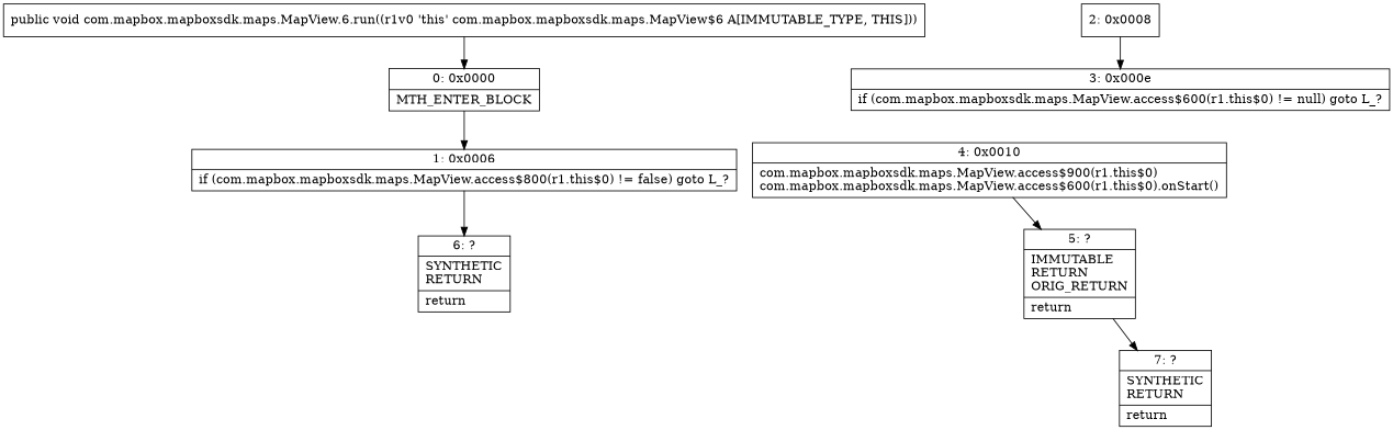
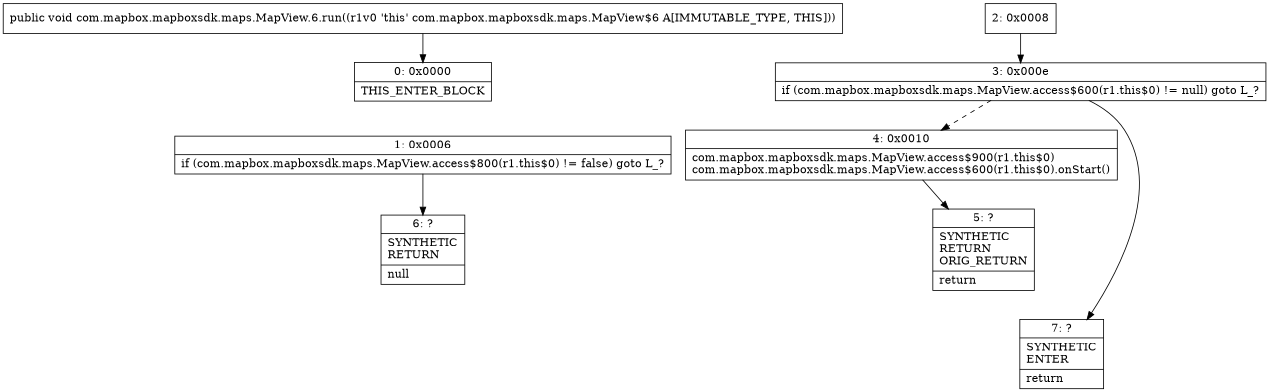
  digraph {
    node [shape=record]
-   n1 [label="{0\:\ 0x0000|MTH_ENTER_BLOCK\l}"]
+   n1 [label="{0\:\ 0x0000|THIS_ENTER_BLOCK\l}"]
    n2 [label="{1\:\ 0x0006|if (com.mapbox.mapboxsdk.maps.MapView.access$800(r1.this$0) != false) goto L_?\l}"]
-   n3 [label="{6\:\ ?|SYNTHETIC\lRETURN\l|return\l}"]
+   n3 [label="{6\:\ ?|SYNTHETIC\lRETURN\l|null\l}"]
    n4 [label="{2\:\ 0x0008}"]
    n5 [label="{3\:\ 0x000e|if (com.mapbox.mapboxsdk.maps.MapView.access$600(r1.this$0) != null) goto L_?\l}"]
    n6 [label="{4\:\ 0x0010|com.mapbox.mapboxsdk.maps.MapView.access$900(r1.this$0)\lcom.mapbox.mapboxsdk.maps.MapView.access$600(r1.this$0).onStart()\l}"]
-   n7 [label="{7\:\ ?|SYNTHETIC\lRETURN\l|return\l}"]
-   n8 [label="{5\:\ ?|IMMUTABLE\lRETURN\lORIG_RETURN\l|return\l}"]
+   n7 [label="{7\:\ ?|SYNTHETIC\lENTER\l|return\l}"]
+   n8 [label="{5\:\ ?|SYNTHETIC\lRETURN\lORIG_RETURN\l|return\l}"]
    n9 [label="{public void com.mapbox.mapboxsdk.maps.MapView.6.run((r1v0 'this' com.mapbox.mapboxsdk.maps.MapView$6 A[IMMUTABLE_TYPE, THIS])) }"]
-   n1 -> n2
    n2 -> n3
    n4 -> n5
-   n8 -> n7
+   n5 -> n6 [style=dashed]
+   n5 -> n7
    n6 -> n8
    n9 -> n1
  }
